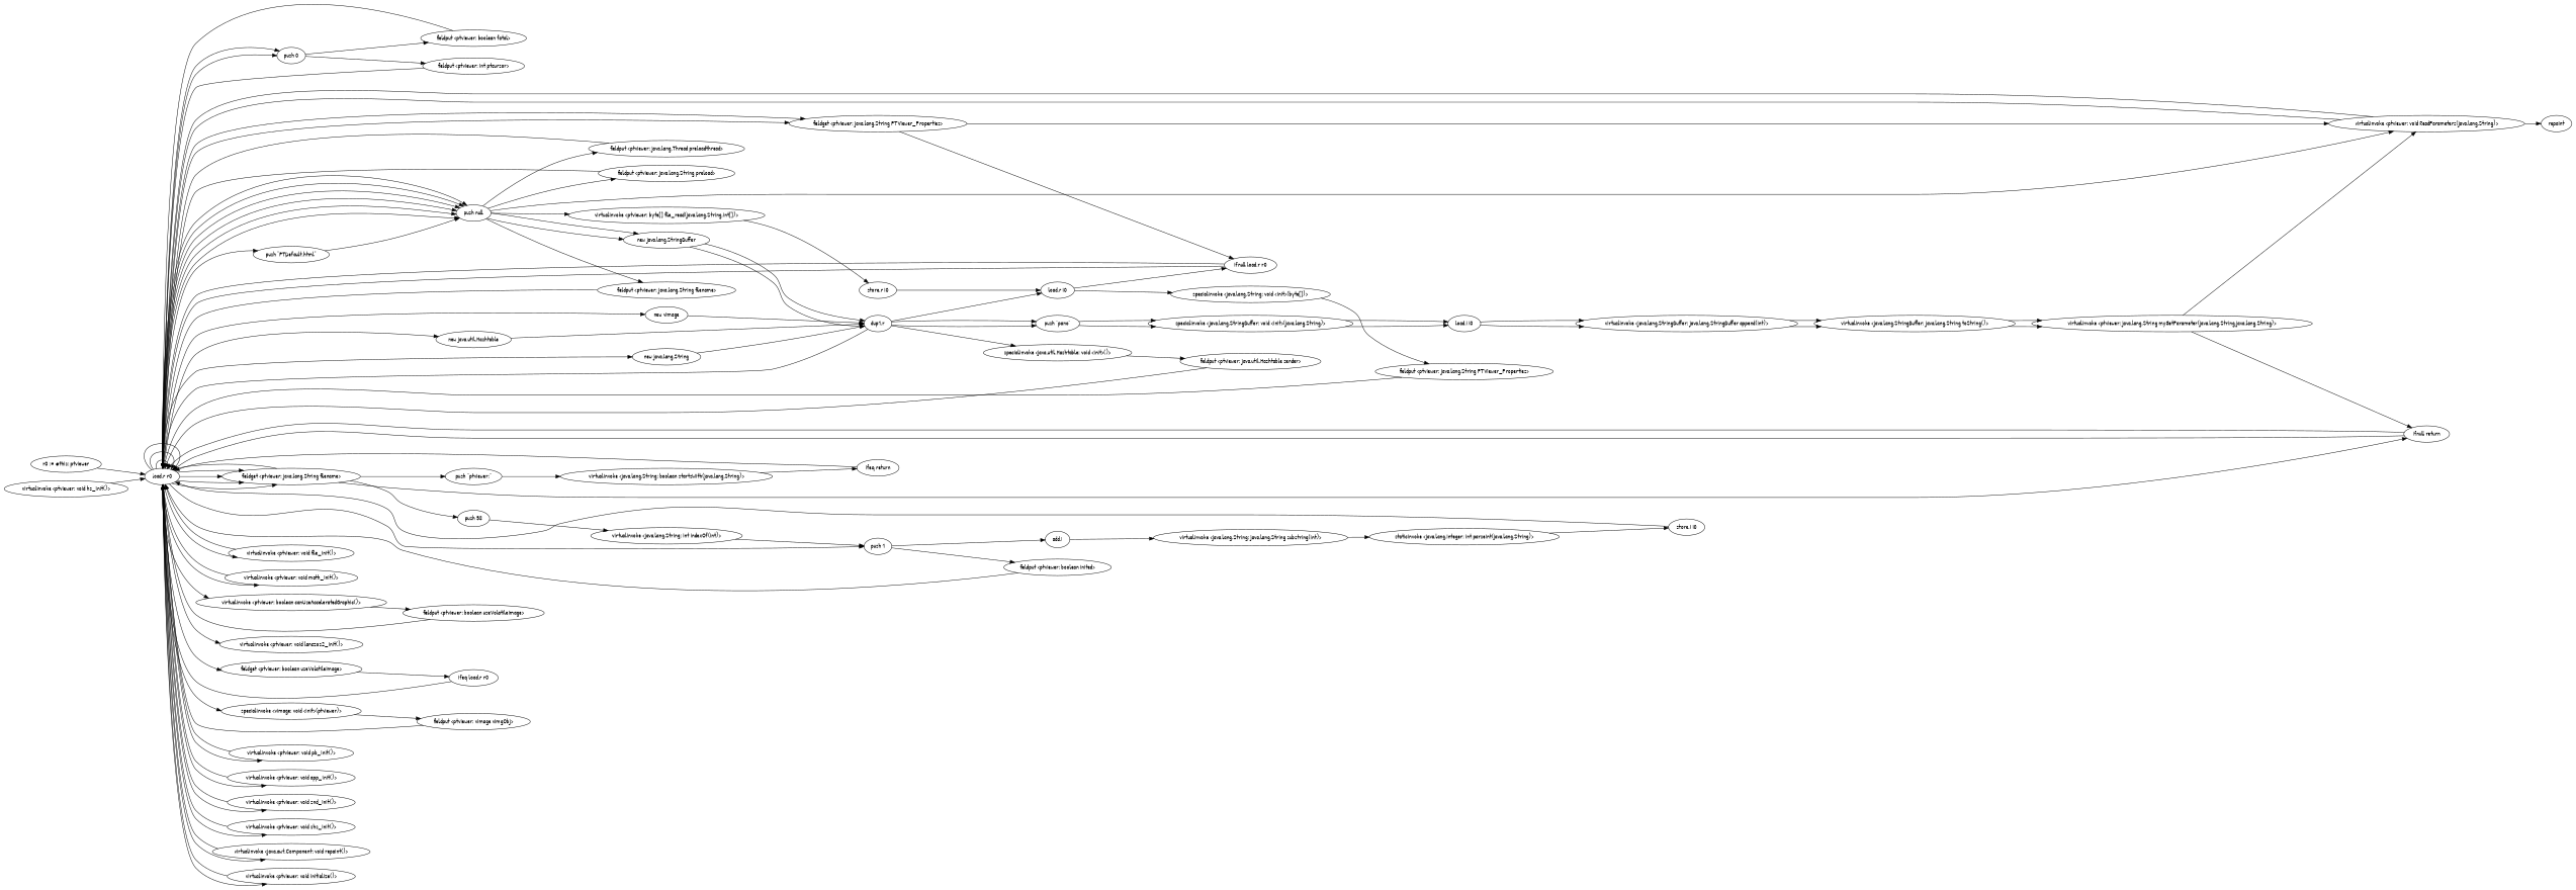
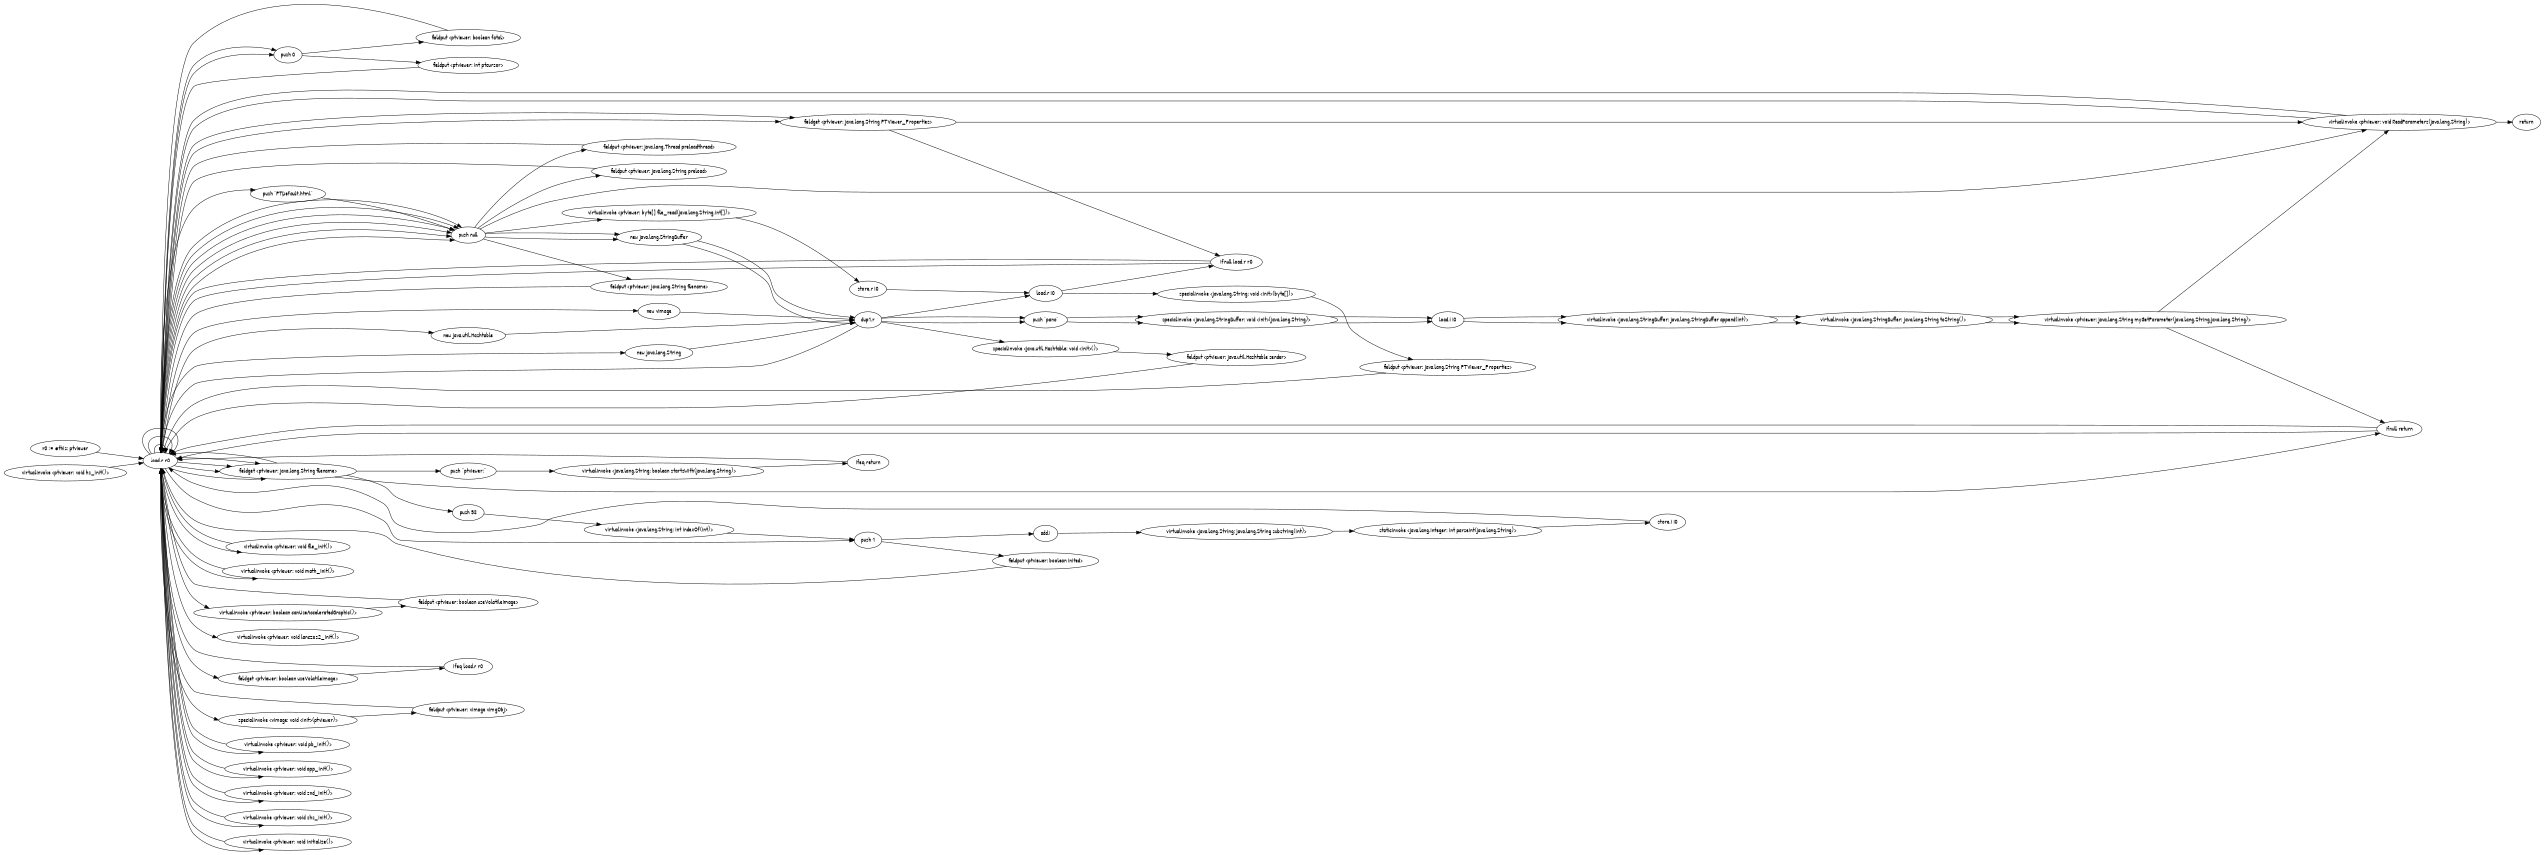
  digraph {
    fontname="Patrick Hand"
    rankdir=LR
    node [fontname="Patrick Hand"]
    edge [fontname="Patrick Hand"]
    "r0 := @this: ptviewer"
    "load.r r0"
    "push 0"
    "push null"
    "virtualinvoke <ptviewer: void file_init()>"
    "virtualinvoke <ptviewer: void math_init()>"
    "virtualinvoke <ptviewer: boolean canUseAcceleratedGraphic()>"
    "virtualinvoke <ptviewer: void lanczos2_init()>"
    "fieldget <ptviewer: boolean useVolatileImage>"
    "new vimage"
    "specialinvoke <vimage: void <init>(ptviewer)>"
    "virtualinvoke <ptviewer: void pb_init()>"
    "virtualinvoke <ptviewer: void app_init()>"
    "virtualinvoke <ptviewer: void snd_init()>"
    "virtualinvoke <ptviewer: void shs_init()>"
    "new java.util.Hashtable"
    "push 1"
-   "virtualinvoke <java.awt.Component: void repaint()>"
    "push \"PTDefault.html\""
    "new java.lang.String"
    "virtualinvoke <ptviewer: void initialize()>"
    "fieldget <ptviewer: java.lang.String PTViewer_Properties>"
    "fieldget <ptviewer: java.lang.String filename>"
    "fieldput <ptviewer: boolean fatal>"
    "fieldput <ptviewer: int ptcursor>"
    "fieldput <ptviewer: java.lang.Thread preloadthread>"
    "fieldput <ptviewer: java.lang.String preload>"
    "virtualinvoke <ptviewer: byte[] file_read(java.lang.String,int[])>"
    "virtualinvoke <ptviewer: void ReadParameters(java.lang.String)>"
    "new java.lang.StringBuffer"
    "fieldput <ptviewer: java.lang.String filename>"
    "fieldput <ptviewer: boolean useVolatileImage>"
    "ifeq load.r r0"
    "dup1.r"
    "fieldput <ptviewer: vimage vImgObj>"
    "virtualinvoke <ptviewer: void hs_init()>"
    "fieldput <ptviewer: boolean inited>"
    "add.i"
    "ifnull load.r r0"
    "ifnull return"
    "push \"ptviewer:\""
    "push 58"
    "store.r i0"
-   return [label=repaint]
+   return
    "specialinvoke <java.util.Hashtable: void <init>()>"
    "load.r i0"
    "push \"pano\""
    "fieldput <ptviewer: java.util.Hashtable sender>"
    "specialinvoke <java.lang.String: void <init>(byte[])>"
    "specialinvoke <java.lang.StringBuffer: void <init>(java.lang.String)>"
    "virtualinvoke <java.lang.String: java.lang.String substring(int)>"
    "fieldput <ptviewer: java.lang.String PTViewer_Properties>"
    "virtualinvoke <java.lang.String: boolean startsWith(java.lang.String)>"
    "virtualinvoke <java.lang.String: int indexOf(int)>"
    "ifeq return"
    "staticinvoke <java.lang.Integer: int parseInt(java.lang.String)>"
    "store.i i0"
    "load.i i0"
    "virtualinvoke <java.lang.StringBuffer: java.lang.StringBuffer append(int)>"
    "virtualinvoke <java.lang.StringBuffer: java.lang.String toString()>"
    "virtualinvoke <ptviewer: java.lang.String myGetParameter(java.lang.String,java.lang.String)>"
    "r0 := @this: ptviewer" -> "load.r r0"
    "load.r r0" -> "load.r r0"
    "load.r r0" -> "load.r r0"
    "load.r r0" -> "load.r r0"
    "load.r r0" -> "push 0"
    "load.r r0" -> "push 0"
    "load.r r0" -> "push null"
    "load.r r0" -> "push null"
    "load.r r0" -> "push null"
    "load.r r0" -> "push null"
    "load.r r0" -> "push null"
    "load.r r0" -> "push null"
    "load.r r0" -> "virtualinvoke <ptviewer: void file_init()>"
    "load.r r0" -> "virtualinvoke <ptviewer: void math_init()>"
    "load.r r0" -> "virtualinvoke <ptviewer: boolean canUseAcceleratedGraphic()>"
    "load.r r0" -> "virtualinvoke <ptviewer: void lanczos2_init()>"
    "load.r r0" -> "fieldget <ptviewer: boolean useVolatileImage>"
    "load.r r0" -> "new vimage"
    "load.r r0" -> "specialinvoke <vimage: void <init>(ptviewer)>"
    "load.r r0" -> "virtualinvoke <ptviewer: void pb_init()>"
    "load.r r0" -> "virtualinvoke <ptviewer: void app_init()>"
    "load.r r0" -> "virtualinvoke <ptviewer: void snd_init()>"
    "load.r r0" -> "virtualinvoke <ptviewer: void shs_init()>"
    "load.r r0" -> "new java.util.Hashtable"
    "load.r r0" -> "push 1"
-   "load.r r0" -> "virtualinvoke <java.awt.Component: void repaint()>"
    "load.r r0" -> "push \"PTDefault.html\""
    "load.r r0" -> "new java.lang.String"
    "load.r r0" -> "virtualinvoke <ptviewer: void initialize()>"
    "load.r r0" -> "fieldget <ptviewer: java.lang.String PTViewer_Properties>"
    "load.r r0" -> "fieldget <ptviewer: java.lang.String PTViewer_Properties>"
    "load.r r0" -> "fieldget <ptviewer: java.lang.String filename>"
    "load.r r0" -> "fieldget <ptviewer: java.lang.String filename>"
    "load.r r0" -> "fieldget <ptviewer: java.lang.String filename>"
    "load.r r0" -> "fieldget <ptviewer: java.lang.String filename>"
    "push 0" -> "fieldput <ptviewer: boolean fatal>"
    "push 0" -> "fieldput <ptviewer: int ptcursor>"
    "push null" -> "fieldput <ptviewer: java.lang.Thread preloadthread>"
    "push null" -> "fieldput <ptviewer: java.lang.String preload>"
    "push null" -> "virtualinvoke <ptviewer: byte[] file_read(java.lang.String,int[])>"
    "push null" -> "virtualinvoke <ptviewer: void ReadParameters(java.lang.String)>"
    "push null" -> "new java.lang.StringBuffer"
    "push null" -> "new java.lang.StringBuffer"
    "push null" -> "fieldput <ptviewer: java.lang.String filename>"
    "virtualinvoke <ptviewer: void file_init()>" -> "load.r r0"
    "virtualinvoke <ptviewer: void math_init()>" -> "load.r r0"
    "virtualinvoke <ptviewer: boolean canUseAcceleratedGraphic()>" -> "fieldput <ptviewer: boolean useVolatileImage>"
    "fieldget <ptviewer: boolean useVolatileImage>" -> "ifeq load.r r0"
    "new vimage" -> "dup1.r"
    "specialinvoke <vimage: void <init>(ptviewer)>" -> "fieldput <ptviewer: vimage vImgObj>"
    "virtualinvoke <ptviewer: void pb_init()>" -> "load.r r0"
    "virtualinvoke <ptviewer: void app_init()>" -> "load.r r0"
    "virtualinvoke <ptviewer: void snd_init()>" -> "load.r r0"
    "virtualinvoke <ptviewer: void shs_init()>" -> "load.r r0"
    "new java.util.Hashtable" -> "dup1.r"
    "push 1" -> "fieldput <ptviewer: boolean inited>"
    "push 1" -> "add.i"
-   "virtualinvoke <java.awt.Component: void repaint()>" -> "load.r r0"
    "push \"PTDefault.html\"" -> "push null"
    "new java.lang.String" -> "dup1.r"
    "virtualinvoke <ptviewer: void initialize()>" -> "load.r r0"
    "fieldget <ptviewer: java.lang.String PTViewer_Properties>" -> "virtualinvoke <ptviewer: void ReadParameters(java.lang.String)>"
    "fieldget <ptviewer: java.lang.String PTViewer_Properties>" -> "ifnull load.r r0"
    "fieldget <ptviewer: java.lang.String filename>" -> "load.r r0"
    "fieldget <ptviewer: java.lang.String filename>" -> "ifnull return"
    "fieldget <ptviewer: java.lang.String filename>" -> "push \"ptviewer:\""
    "fieldget <ptviewer: java.lang.String filename>" -> "push 58"
    "fieldput <ptviewer: boolean fatal>" -> "load.r r0"
    "fieldput <ptviewer: int ptcursor>" -> "load.r r0"
    "fieldput <ptviewer: java.lang.Thread preloadthread>" -> "load.r r0"
    "fieldput <ptviewer: java.lang.String preload>" -> "load.r r0"
    "virtualinvoke <ptviewer: byte[] file_read(java.lang.String,int[])>" -> "store.r i0"
    "virtualinvoke <ptviewer: void ReadParameters(java.lang.String)>" -> "load.r r0"
    "virtualinvoke <ptviewer: void ReadParameters(java.lang.String)>" -> "load.r r0"
    "virtualinvoke <ptviewer: void ReadParameters(java.lang.String)>" -> return
    "new java.lang.StringBuffer" -> "dup1.r"
    "new java.lang.StringBuffer" -> "dup1.r"
    "fieldput <ptviewer: java.lang.String filename>" -> "load.r r0"
    "fieldput <ptviewer: boolean useVolatileImage>" -> "load.r r0"
    "ifeq load.r r0" -> "load.r r0"
    "dup1.r" -> "load.r r0"
    "dup1.r" -> "specialinvoke <java.util.Hashtable: void <init>()>"
    "dup1.r" -> "load.r i0"
    "dup1.r" -> "push \"pano\""
    "dup1.r" -> "push \"pano\""
    "fieldput <ptviewer: vimage vImgObj>" -> "load.r r0"
    "virtualinvoke <ptviewer: void hs_init()>" -> "load.r r0"
    "fieldput <ptviewer: boolean inited>" -> "load.r r0"
    "add.i" -> "virtualinvoke <java.lang.String: java.lang.String substring(int)>"
    "ifnull load.r r0" -> "load.r r0"
    "ifnull load.r r0" -> "load.r r0"
    "ifnull return" -> "load.r r0"
    "ifnull return" -> "load.r r0"
    "push \"ptviewer:\"" -> "virtualinvoke <java.lang.String: boolean startsWith(java.lang.String)>"
    "push 58" -> "virtualinvoke <java.lang.String: int indexOf(int)>"
    "store.r i0" -> "load.r i0"
    "specialinvoke <java.util.Hashtable: void <init>()>" -> "fieldput <ptviewer: java.util.Hashtable sender>"
    "load.r i0" -> "ifnull load.r r0"
    "load.r i0" -> "specialinvoke <java.lang.String: void <init>(byte[])>"
    "push \"pano\"" -> "specialinvoke <java.lang.StringBuffer: void <init>(java.lang.String)>"
    "push \"pano\"" -> "specialinvoke <java.lang.StringBuffer: void <init>(java.lang.String)>"
    "fieldput <ptviewer: java.util.Hashtable sender>" -> "load.r r0"
    "specialinvoke <java.lang.String: void <init>(byte[])>" -> "fieldput <ptviewer: java.lang.String PTViewer_Properties>"
    "specialinvoke <java.lang.StringBuffer: void <init>(java.lang.String)>" -> "load.i i0"
    "specialinvoke <java.lang.StringBuffer: void <init>(java.lang.String)>" -> "load.i i0"
    "virtualinvoke <java.lang.String: java.lang.String substring(int)>" -> "staticinvoke <java.lang.Integer: int parseInt(java.lang.String)>"
    "fieldput <ptviewer: java.lang.String PTViewer_Properties>" -> "load.r r0"
    "virtualinvoke <java.lang.String: boolean startsWith(java.lang.String)>" -> "ifeq return"
    "virtualinvoke <java.lang.String: int indexOf(int)>" -> "push 1"
    "ifeq return" -> "load.r r0"
    "staticinvoke <java.lang.Integer: int parseInt(java.lang.String)>" -> "store.i i0"
    "store.i i0" -> "load.r r0"
    "load.i i0" -> "virtualinvoke <java.lang.StringBuffer: java.lang.StringBuffer append(int)>"
    "load.i i0" -> "virtualinvoke <java.lang.StringBuffer: java.lang.StringBuffer append(int)>"
    "virtualinvoke <java.lang.StringBuffer: java.lang.StringBuffer append(int)>" -> "virtualinvoke <java.lang.StringBuffer: java.lang.String toString()>"
    "virtualinvoke <java.lang.StringBuffer: java.lang.StringBuffer append(int)>" -> "virtualinvoke <java.lang.StringBuffer: java.lang.String toString()>"
    "virtualinvoke <java.lang.StringBuffer: java.lang.String toString()>" -> "virtualinvoke <ptviewer: java.lang.String myGetParameter(java.lang.String,java.lang.String)>"
    "virtualinvoke <java.lang.StringBuffer: java.lang.String toString()>" -> "virtualinvoke <ptviewer: java.lang.String myGetParameter(java.lang.String,java.lang.String)>"
    "virtualinvoke <ptviewer: java.lang.String myGetParameter(java.lang.String,java.lang.String)>" -> "virtualinvoke <ptviewer: void ReadParameters(java.lang.String)>"
    "virtualinvoke <ptviewer: java.lang.String myGetParameter(java.lang.String,java.lang.String)>" -> "ifnull return"
  }
